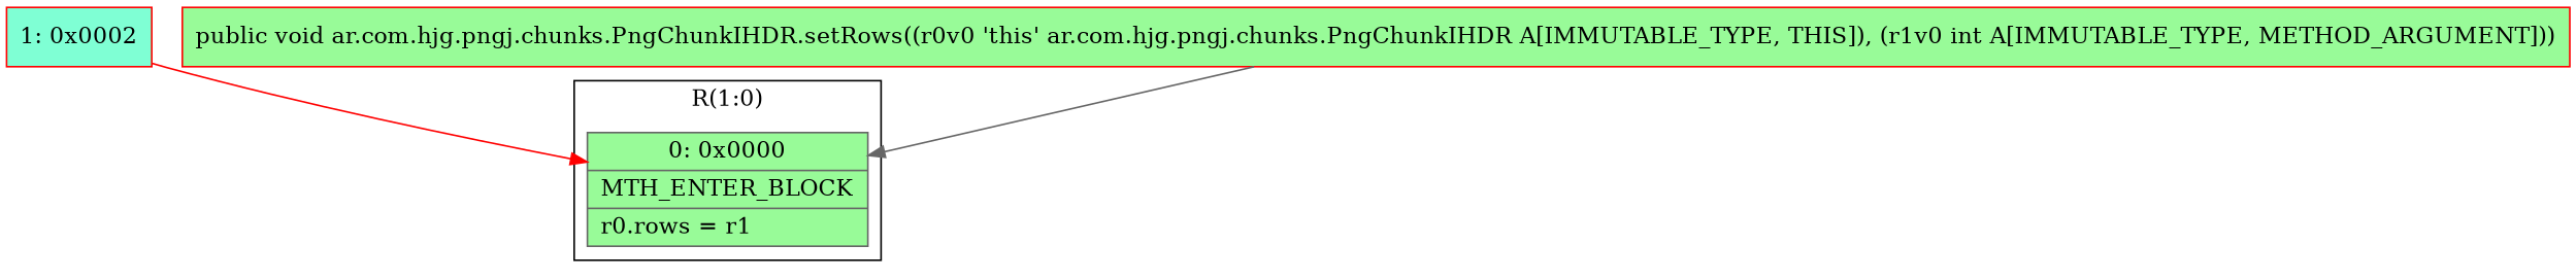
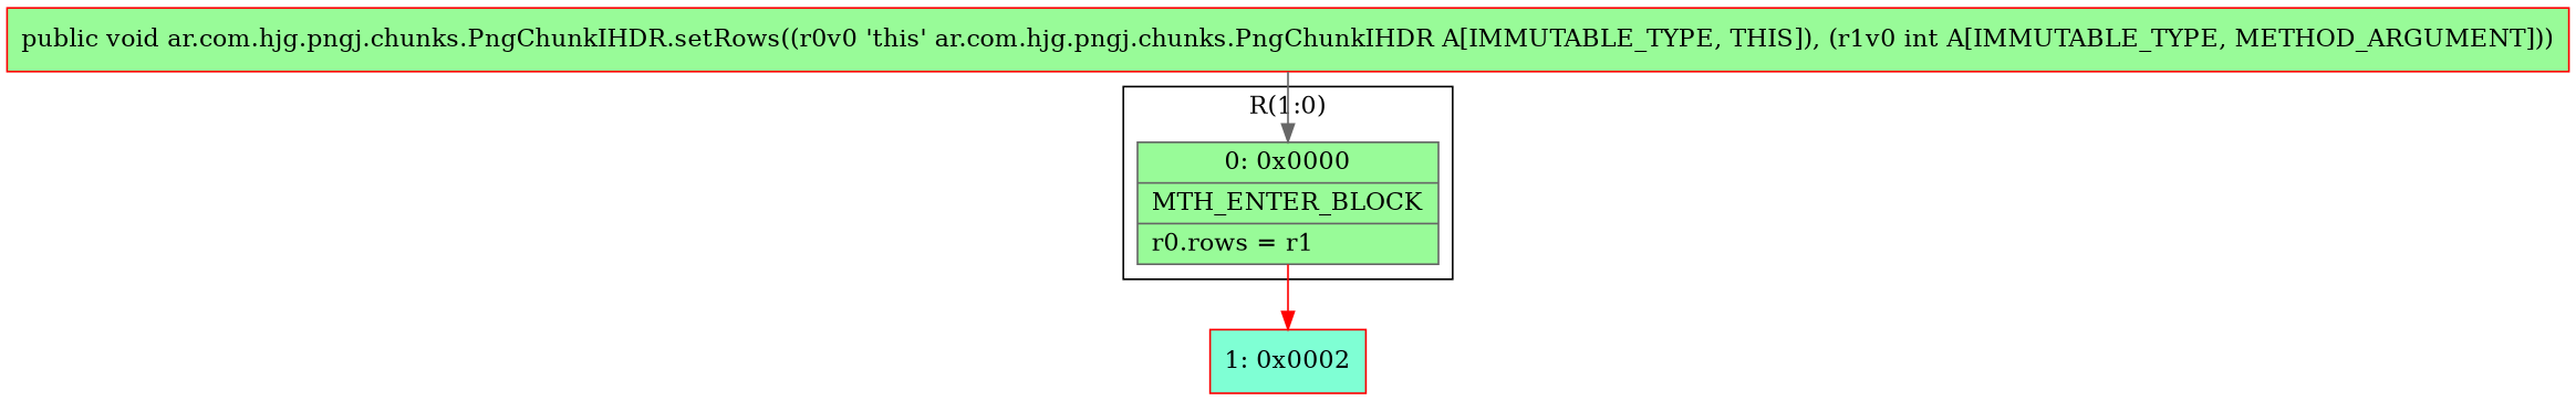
  digraph {
    node [color=red shape=record style=filled fillcolor=palegreen]
    n1 [color=gray40 label="{0\:\ 0x0000|MTH_ENTER_BLOCK\l|r0.rows = r1\l}"]
    n2 [label="{1\:\ 0x0002}" fillcolor=aquamarine]
    n3 [label="{public void ar.com.hjg.pngj.chunks.PngChunkIHDR.setRows((r0v0 'this' ar.com.hjg.pngj.chunks.PngChunkIHDR A[IMMUTABLE_TYPE, THIS]), (r1v0 int A[IMMUTABLE_TYPE, METHOD_ARGUMENT])) }"]
    subgraph cluster_1 {
      label="R(1:0)"
      n1
    }
-   n2 -> n1 [color=red]
+   n1 -> n2 [color=red]
    n3 -> n1 [color=gray40]
  }
